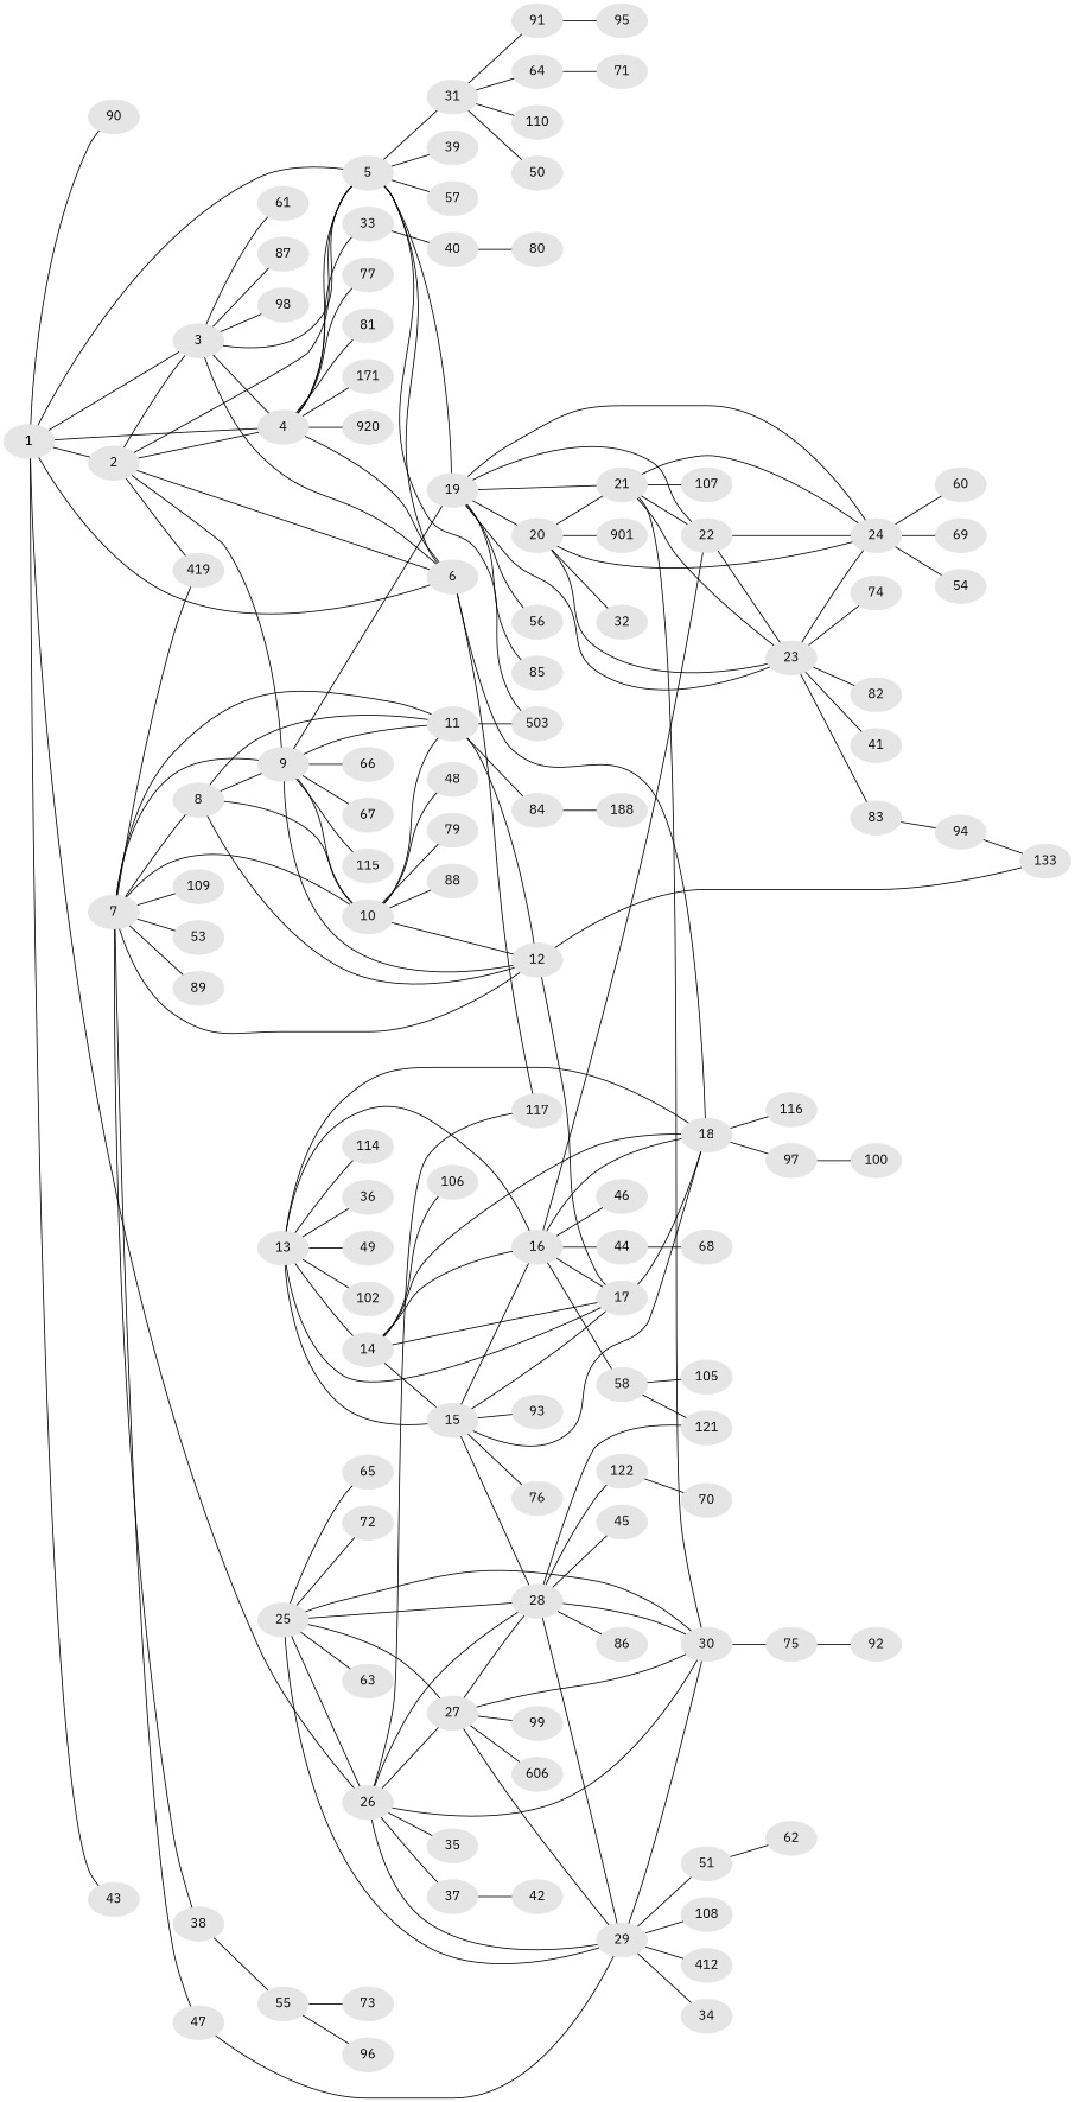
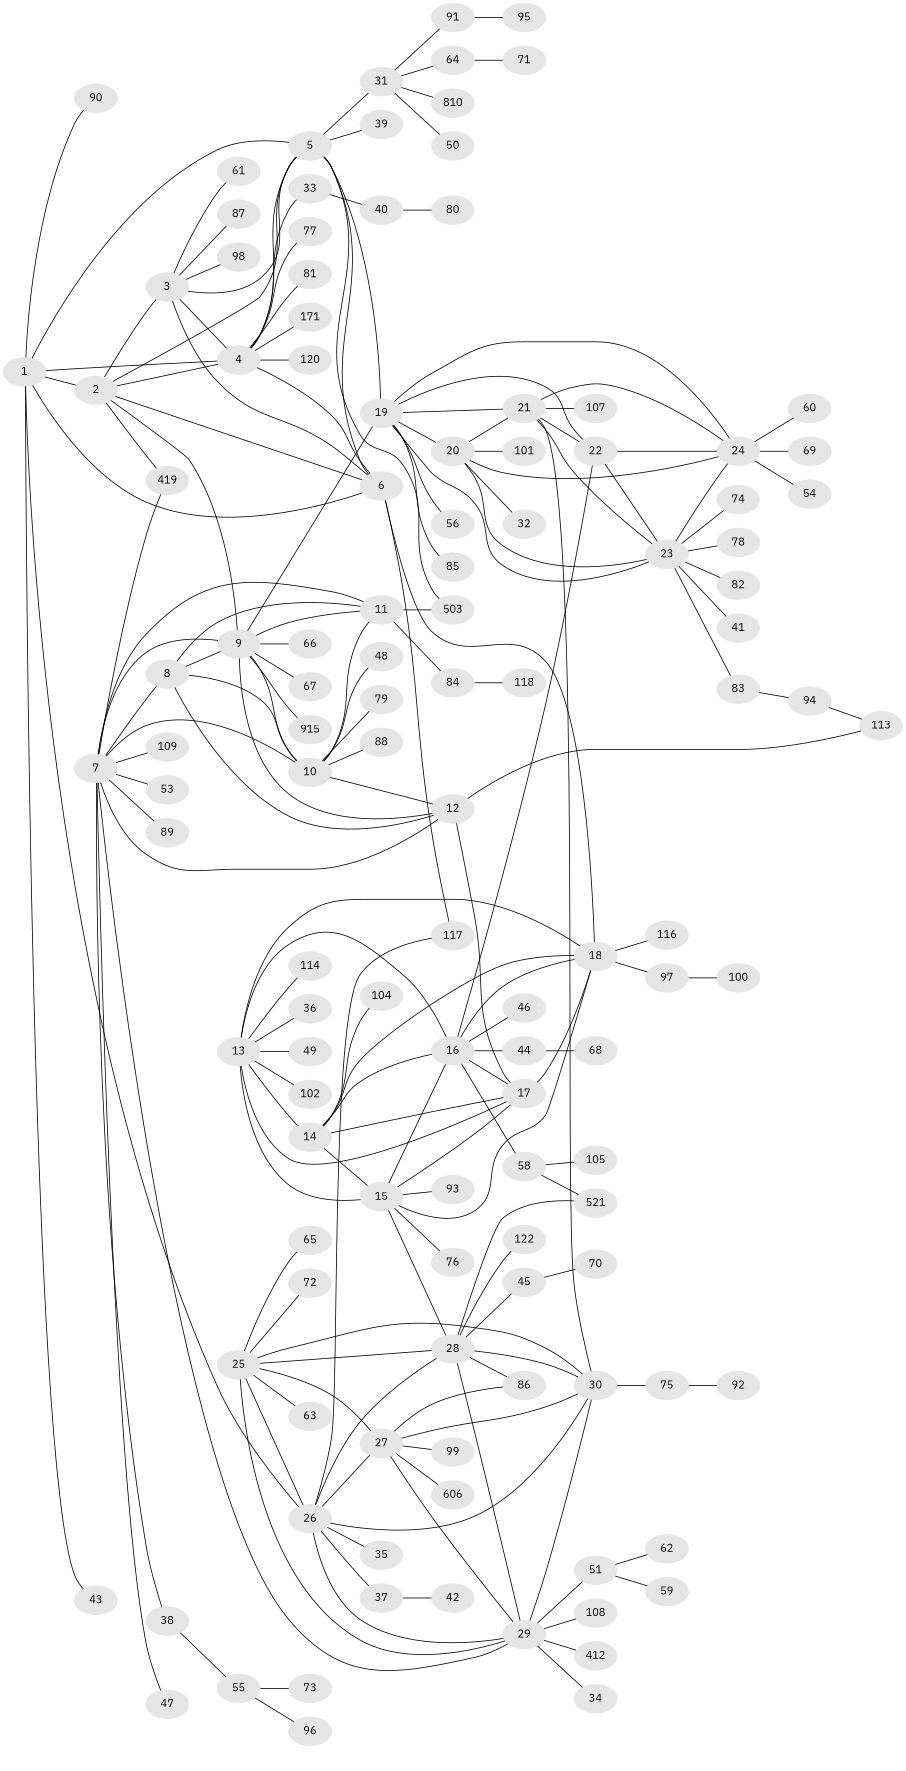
  graph {
    fontname="IBM Plex Sans"
    rankdir=LR
    node [color=gray90 fontname="IBM Plex Sans" style=filled]
    edge [fontname="IBM Plex Sans"]
    1
    2
    3
    4
    5
    6
    26
    43
    90
    9
    n11 [label=419]
    61
    87
    98
    33
    77
    81
    n18 [label=171]
-   120 [label=920]
+   120
    19
    31
    39
-   57
    n24 [label=503]
    18
    117
    29
    28
    30
    27
    35
    37
    10
    11
    12
    66
    67
-   115
+   115 [label=915]
    40
    22
    20
    21
    23
    24
    56
    85
    50
    64
    91
-   110
+   110 [label=810]
    97
    116
    7
    8
    38
    47
    53
    89
    109
    48
    79
    88
    84
    17
-   113 [label=133]
+   113
    34
    51
    108
    n69 [label=412]
    55
-   118 [label=188]
+   118
    13
    14
    15
    16
    36
    49
    102
    114
-   104 [label=106]
+   104
    76
    93
    44
    46
    58
    45
    86
-   121
+   121 [label=521]
    122
    68
    105
    100
    32
-   101 [label=901]
+   101
    107
    41
    74
+   78
    82
    83
    54
    60
    69
    75
    94
    25
    63
    65
    72
    99
    n111 [label=606]
    42
    70
+   59
    62
    92
    71
    95
    80
    73
    96
    1 -- 2
-   1 -- 3
    1 -- 4
    1 -- 5
    1 -- 6
    1 -- 26
    1 -- 43
    1 -- 90
    2 -- 3
    2 -- 4
    2 -- 5
    2 -- 6
    2 -- 9
    2 -- n11
    3 -- 4
    3 -- 5
    3 -- 6
    3 -- 61
    3 -- 87
    3 -- 98
    4 -- 5
    4 -- 6
    4 -- 33
    4 -- 77
    4 -- 81
    4 -- n18
    4 -- 120
    5 -- 6
    5 -- 19
    5 -- 31
    5 -- 39
-   5 -- 57
    5 -- n24
    6 -- 18
    6 -- 117
    26 -- 117
    26 -- 29
    26 -- 28
    26 -- 30
    26 -- 27
    26 -- 35
    26 -- 37
    9 -- 19
    9 -- 10
    9 -- 11
    9 -- 12
    9 -- 66
    9 -- 67
    9 -- 115
    33 -- 40
    19 -- 22
    19 -- 20
    19 -- 21
    19 -- 23
    19 -- 24
    19 -- 56
    19 -- 85
    31 -- 50
    31 -- 64
    31 -- 91
    31 -- 110
    18 -- 97
    18 -- 116
    29 -- 30
    29 -- 34
    29 -- 51
    29 -- 108
    29 -- n69
    28 -- 29
    28 -- 30
    28 -- 45
    28 -- 86
    28 -- 121
    28 -- 122
    30 -- 75
    27 -- 29
-   27 -- 28
+   27 -- 86
    27 -- 30
    27 -- 99
    27 -- n111
    37 -- 42
    10 -- 11
    10 -- 12
    10 -- 48
    10 -- 79
    10 -- 88
    11 -- n24
-   11 -- 12
    11 -- 84
    12 -- 17
    12 -- 113
    40 -- 80
    22 -- 23
    22 -- 24
    20 -- 21
    20 -- 23
    20 -- 24
    20 -- 32
    20 -- 101
    21 -- 30
    21 -- 22
    21 -- 23
    21 -- 24
    21 -- 107
    23 -- 24
    23 -- 41
    23 -- 74
+   23 -- 78
    23 -- 82
    23 -- 83
    24 -- 54
    24 -- 60
    24 -- 69
    64 -- 71
    91 -- 95
    97 -- 100
    7 -- 9
    7 -- n11
-   47 -- 29
+   7 -- 29
    7 -- 10
    7 -- 11
    7 -- 12
    7 -- 8
    7 -- 38
    7 -- 47
    7 -- 53
    7 -- 89
    7 -- 109
    8 -- 9
    8 -- 10
    8 -- 11
    8 -- 12
    38 -- 55
    84 -- 118
    17 -- 18
+   51 -- 59
    51 -- 62
    55 -- 73
    55 -- 96
    13 -- 18
    13 -- 17
    13 -- 14
    13 -- 15
    13 -- 16
    13 -- 36
    13 -- 49
    13 -- 102
    13 -- 114
    14 -- 18
    14 -- 17
    14 -- 15
    14 -- 16
    14 -- 104
    15 -- 18
    15 -- 28
    15 -- 17
    15 -- 16
    15 -- 76
    15 -- 93
    16 -- 18
    16 -- 22
    16 -- 17
    16 -- 44
    16 -- 46
    16 -- 58
    44 -- 68
    58 -- 121
    58 -- 105
-   122 -- 70
+   45 -- 70
    83 -- 94
    75 -- 92
    94 -- 113
    25 -- 26
    25 -- 29
    25 -- 28
    25 -- 30
    25 -- 27
    25 -- 63
    25 -- 65
    25 -- 72
  }
